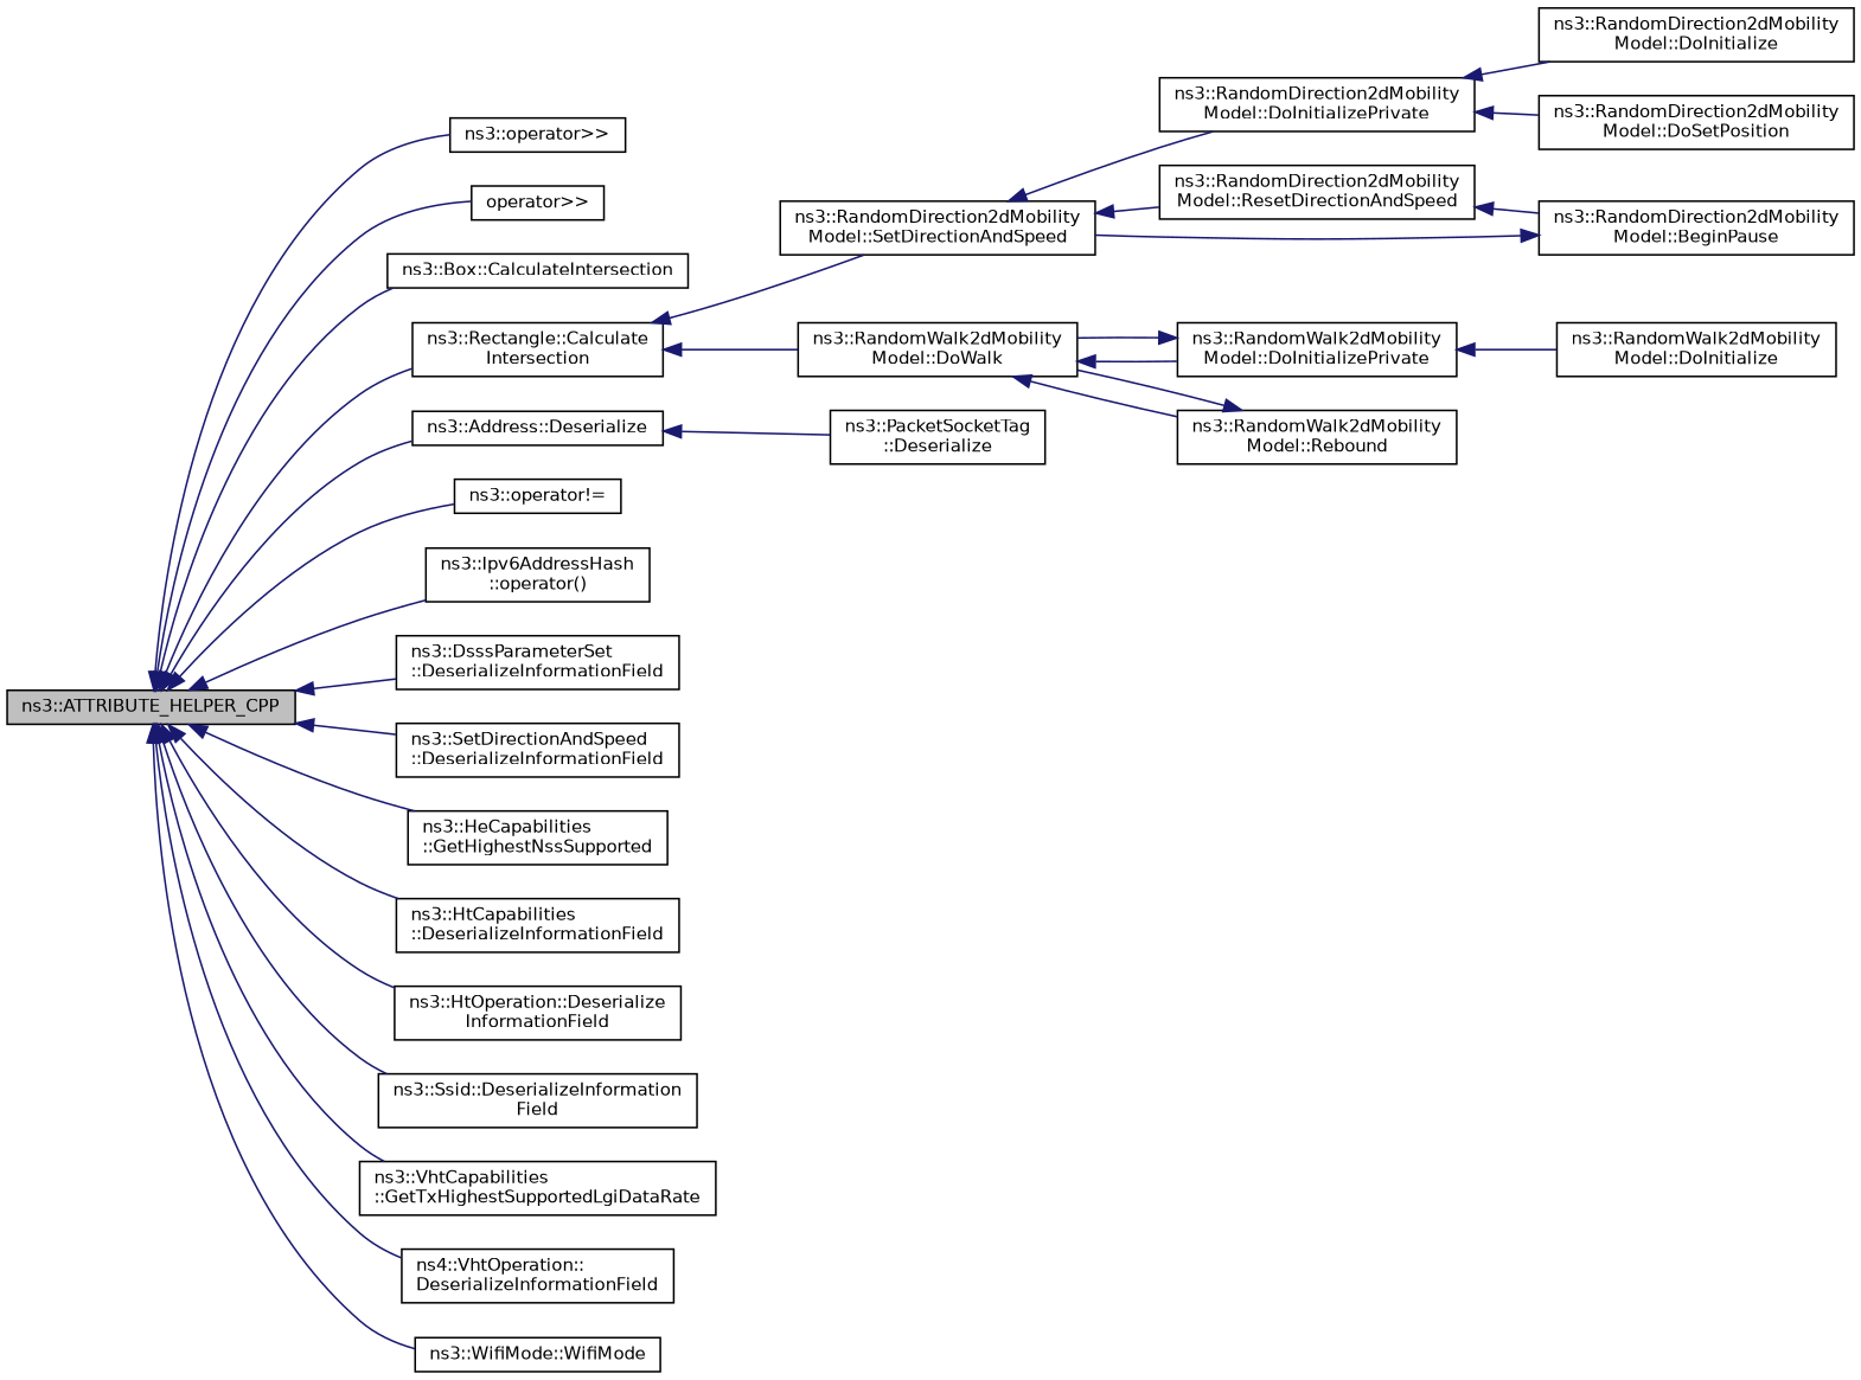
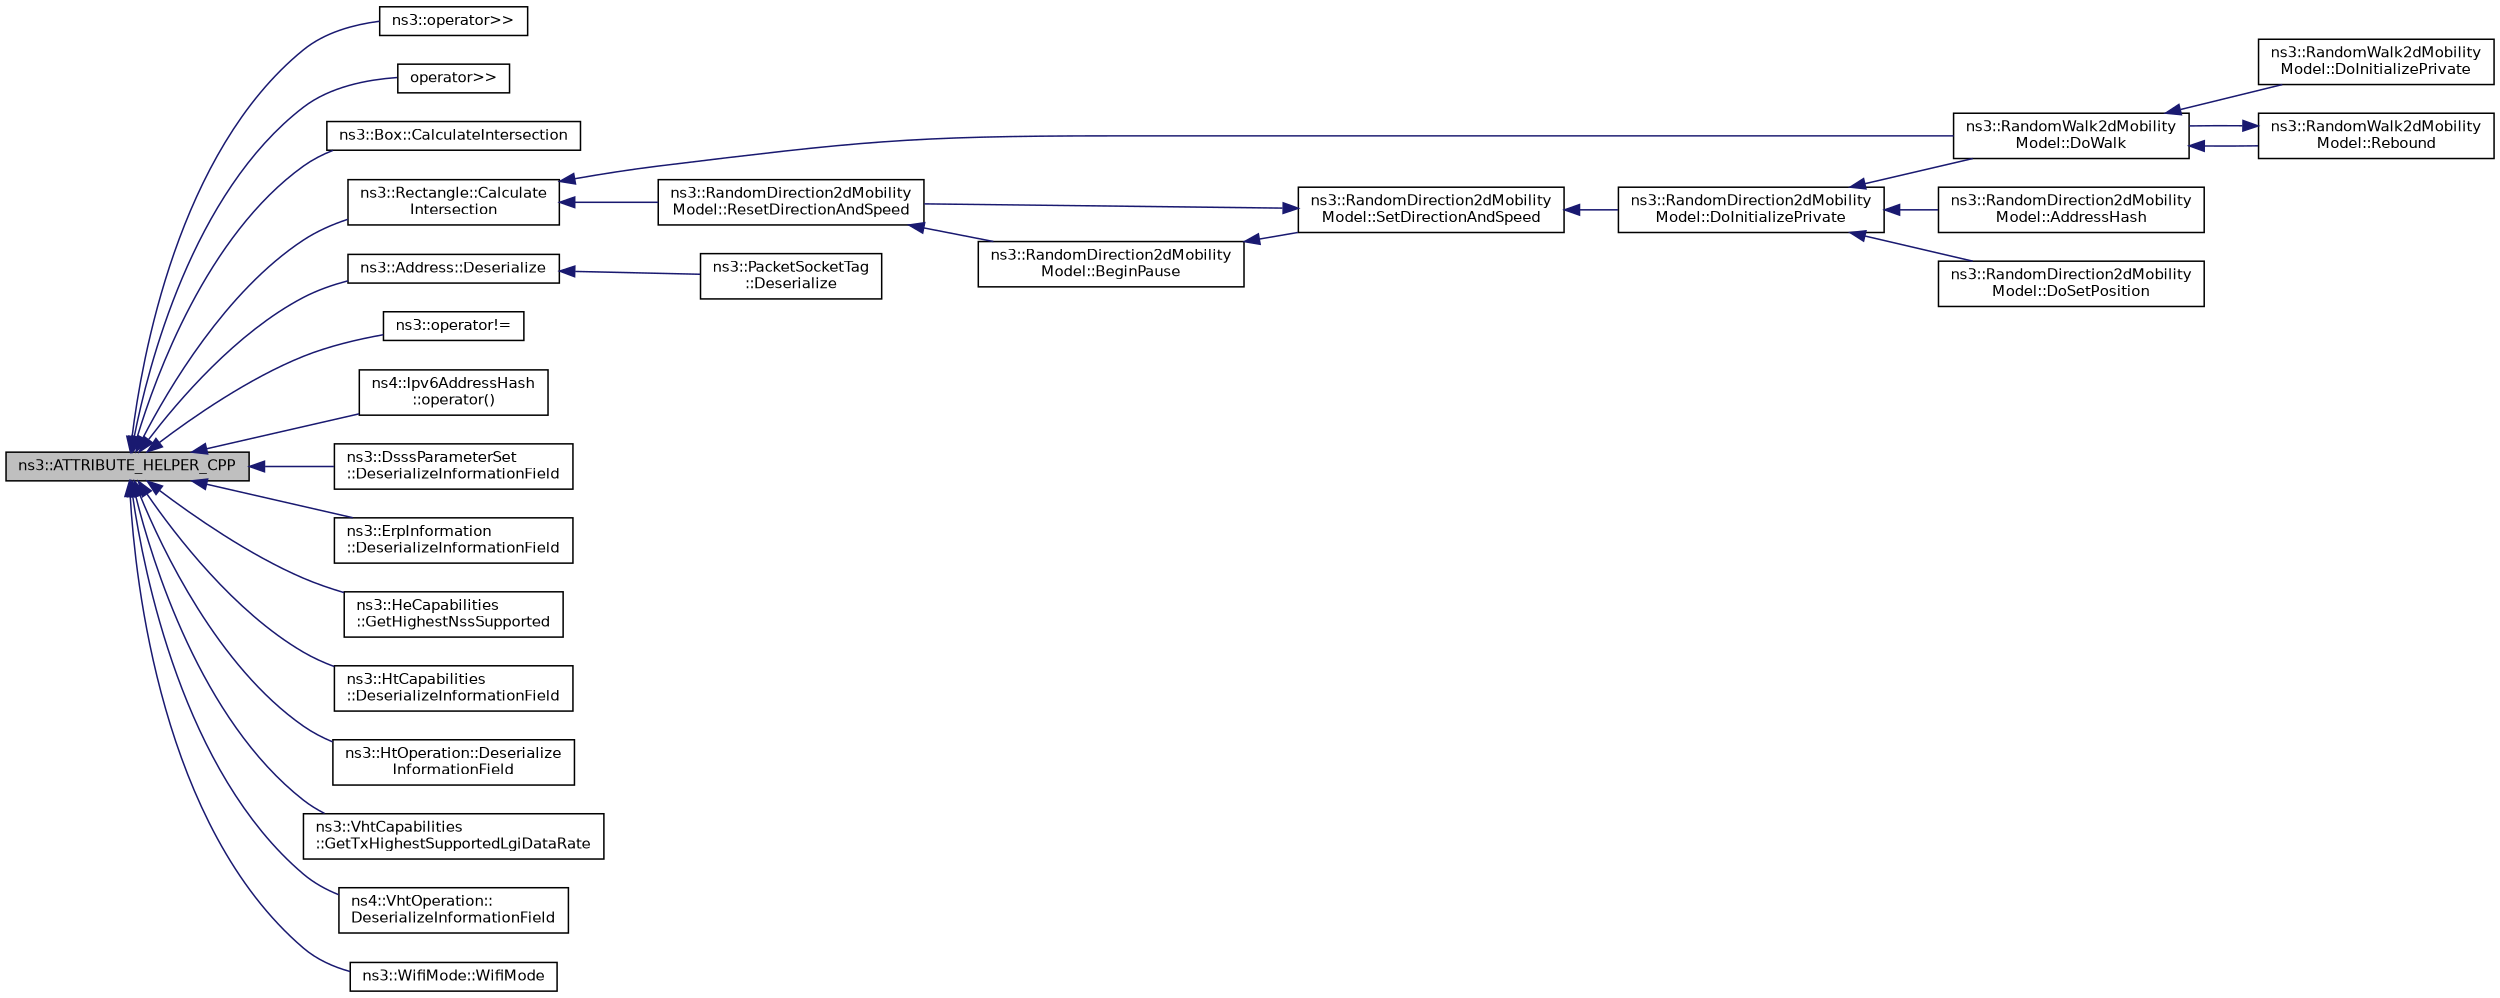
  digraph {
    rankdir=LR
    node [color=black fillcolor=white fontname=Helvetica fontsize=10 shape=record style=filled]
    edge [color=midnightblue dir=back fontname=Helvetica fontsize=10 labelfontname=Helvetica labelfontsize=10 style=solid]
    n1 [fillcolor=grey75 fontcolor=black height=0.2 label="ns3::ATTRIBUTE_HELPER_CPP" width=0.4]
    n2 [height=0.2 label="ns3::operator\>\>" width=0.4]
    n3 [height=0.2 label="operator\>\>" width=0.4]
    n4 [height=0.2 label="ns3::Box::CalculateIntersection" width=0.4]
    n5 [height=0.2 label="ns3::Rectangle::Calculate\lIntersection" width=0.4]
    n6 [height=0.2 label="ns3::Address::Deserialize" width=0.4]
    n7 [height=0.2 label="ns3::operator!=" width=0.4]
-   n8 [height=0.2 label="ns3::Ipv6AddressHash\l::operator()" width=0.4]
+   n8 [height=0.2 label="ns4::Ipv6AddressHash\l::operator()" width=0.4]
    n9 [height=0.2 label="ns3::DsssParameterSet\l::DeserializeInformationField" width=0.4]
-   n10 [height=0.2 label="ns3::SetDirectionAndSpeed\l::DeserializeInformationField" width=0.4]
+   n10 [height=0.2 label="ns3::ErpInformation\l::DeserializeInformationField" width=0.4]
    n11 [height=0.2 label="ns3::HeCapabilities\l::GetHighestNssSupported" width=0.4]
    n12 [height=0.2 label="ns3::HtCapabilities\l::DeserializeInformationField" width=0.4]
    n13 [height=0.2 label="ns3::HtOperation::Deserialize\lInformationField" width=0.4]
-   n14 [height=0.2 label="ns3::Ssid::DeserializeInformation\lField" width=0.4]
    n15 [height=0.2 label="ns3::VhtCapabilities\l::GetTxHighestSupportedLgiDataRate" width=0.4]
    n16 [height=0.2 label="ns4::VhtOperation::\lDeserializeInformationField" width=0.4]
    n17 [height=0.2 label="ns3::WifiMode::WifiMode" width=0.4]
    n18 [height=0.2 label="ns3::RandomDirection2dMobility\lModel::SetDirectionAndSpeed" width=0.4]
    n19 [height=0.2 label="ns3::RandomWalk2dMobility\lModel::DoWalk" width=0.4]
    n20 [height=0.2 label="ns3::PacketSocketTag\l::Deserialize" width=0.4]
    n21 [height=0.2 label="ns3::RandomDirection2dMobility\lModel::DoInitializePrivate" width=0.4]
    n22 [height=0.2 label="ns3::RandomDirection2dMobility\lModel::ResetDirectionAndSpeed" width=0.4]
    n23 [height=0.2 label="ns3::RandomWalk2dMobility\lModel::DoInitializePrivate" width=0.4]
    n24 [height=0.2 label="ns3::RandomWalk2dMobility\lModel::Rebound" width=0.4]
-   n25 [height=0.2 label="ns3::RandomDirection2dMobility\lModel::DoInitialize" width=0.4]
+   n25 [height=0.2 label="ns3::RandomDirection2dMobility\lModel::AddressHash" width=0.4]
    n26 [height=0.2 label="ns3::RandomDirection2dMobility\lModel::DoSetPosition" width=0.4]
    n27 [height=0.2 label="ns3::RandomDirection2dMobility\lModel::BeginPause" width=0.4]
-   n28 [height=0.2 label="ns3::RandomWalk2dMobility\lModel::DoInitialize" width=0.4]
    n1 -> n2
    n1 -> n3
    n1 -> n4
    n1 -> n5
    n1 -> n6
    n1 -> n7
    n1 -> n8
    n1 -> n9
    n1 -> n10
    n1 -> n11
    n1 -> n12
    n1 -> n13
-   n1 -> n14
    n1 -> n15
    n1 -> n16
    n1 -> n17
-   n5 -> n18
+   n5 -> n22
    n5 -> n19
    n6 -> n20
    n18 -> n21
    n18 -> n22
    n19 -> n23
    n19 -> n24
    n21 -> n25
    n21 -> n26
    n22 -> n27
-   n23 -> n19
-   n23 -> n28
+   n21 -> n19
    n24 -> n19
    n27 -> n18
  }
